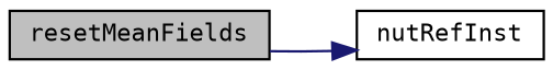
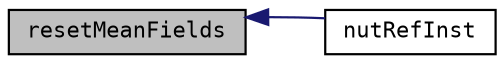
  digraph {
    rankdir=LR
    fontname="DejaVu Sans Mono"
    node [color=black fontname="DejaVu Sans Mono" fontsize=10 shape=record]
    n1 [fillcolor=grey75 fontcolor=black height=0.2 label=resetMeanFields style=filled width=0.4]
    n2 [height=0.2 label=nutRefInst width=0.4]
-   n1 -> n2 [color=midnightblue fontname="DejaVu Sans Mono" fontsize=10 labelfontname=Helvetica labelfontsize=10 style=solid]
+   n2 -> n1 [color=midnightblue fontname="DejaVu Sans Mono" fontsize=10 labelfontname=Helvetica labelfontsize=10 style=solid]
  }
